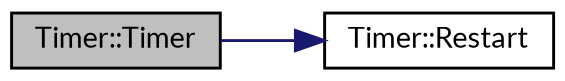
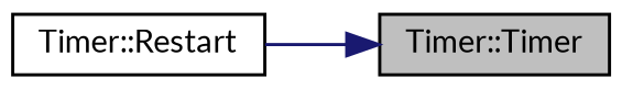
  digraph {
    rankdir=LR
    fontname=Lato
    node [color=black fontname=Lato fontsize=10 shape=record style=filled]
    n1 [fillcolor=grey75 fontcolor=black height=0.2 label="Timer::Timer" width=0.4]
    n2 [fillcolor=white height=0.2 label="Timer::Restart" width=0.4]
-   n1 -> n2 [color=midnightblue fontname=Lato fontsize=10 labelfontname=Helvetica labelfontsize=10 style=solid]
+   n2 -> n1 [color=midnightblue fontname=Lato fontsize=10 labelfontname=Helvetica labelfontsize=10 style=solid]
  }
